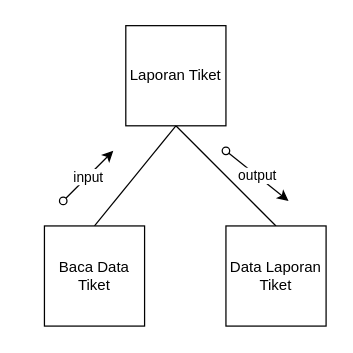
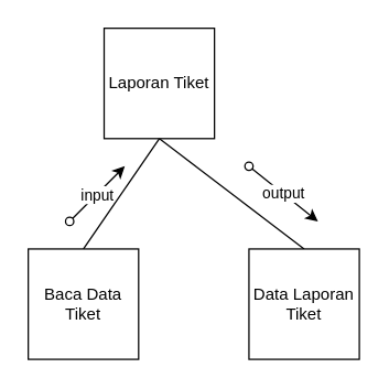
  <mxCell id="0" />
  <mxCell id="1" parent="0" />
  <mxCell id="2" style="rounded=0;orthogonalLoop=1;jettySize=auto;html=1;exitX=0.5;exitY=1;exitDx=0;exitDy=0;entryX=0.5;entryY=0;entryDx=0;entryDy=0;endArrow=none;endFill=0;" parent="1" source="3" target="6" edge="1"><mxGeometry relative="1" as="geometry" /></mxCell>
- <mxCell id="3" value="Laporan Tiket" style="whiteSpace=wrap;html=1;aspect=fixed;" parent="1" vertex="1"><mxGeometry x="100" y="20" width="80" height="80" as="geometry" /></mxCell>
+ <mxCell id="3" value="Laporan Tiket" style="whiteSpace=wrap;html=1;aspect=fixed;" parent="1" vertex="1"><mxGeometry x="75" y="20" width="80" height="80" as="geometry" /></mxCell>
  <mxCell id="4" style="rounded=0;orthogonalLoop=1;jettySize=auto;html=1;exitX=0.5;exitY=0;exitDx=0;exitDy=0;entryX=0.5;entryY=1;entryDx=0;entryDy=0;endArrow=none;endFill=0;" parent="1" source="5" target="3" edge="1"><mxGeometry relative="1" as="geometry" /></mxCell>
- <mxCell id="5" value="Baca Data Tiket" style="whiteSpace=wrap;html=1;aspect=fixed;" parent="1" vertex="1"><mxGeometry x="35" y="180" width="80" height="80" as="geometry" /></mxCell>
+ <mxCell id="5" value="Baca Data Tiket" style="whiteSpace=wrap;html=1;aspect=fixed;" parent="1" vertex="1"><mxGeometry x="20" y="180" width="80" height="80" as="geometry" /></mxCell>
  <mxCell id="6" value="Data Laporan Tiket" style="whiteSpace=wrap;html=1;aspect=fixed;" parent="1" vertex="1"><mxGeometry x="180" y="180" width="80" height="80" as="geometry" /></mxCell>
  <mxCell id="7" value="" style="endArrow=classic;html=1;rounded=0;startArrow=oval;startFill=0;" parent="1" edge="1"><mxGeometry relative="1" as="geometry"><mxPoint x="50" y="160" as="sourcePoint" /><mxPoint x="90" y="120" as="targetPoint" /></mxGeometry></mxCell>
  <mxCell id="8" value="input" style="edgeLabel;resizable=0;html=1;align=center;verticalAlign=middle;" parent="7" connectable="0" vertex="1"><mxGeometry relative="1" as="geometry" /></mxCell>
  <mxCell id="9" value="" style="endArrow=classic;html=1;rounded=0;startArrow=oval;startFill=0;" parent="1" edge="1"><mxGeometry relative="1" as="geometry"><mxPoint x="180" y="120" as="sourcePoint" /><mxPoint x="230" y="160" as="targetPoint" /></mxGeometry></mxCell>
  <mxCell id="10" value="output" style="edgeLabel;resizable=0;html=1;align=center;verticalAlign=middle;" parent="9" connectable="0" vertex="1"><mxGeometry relative="1" as="geometry" /></mxCell>
